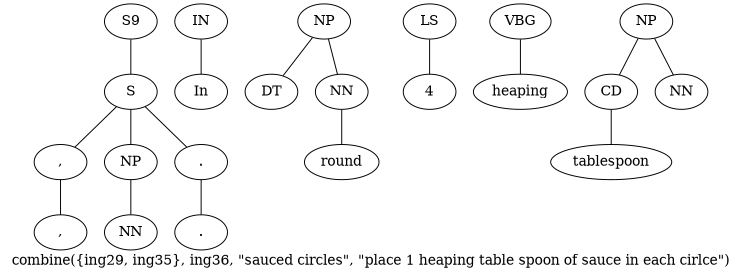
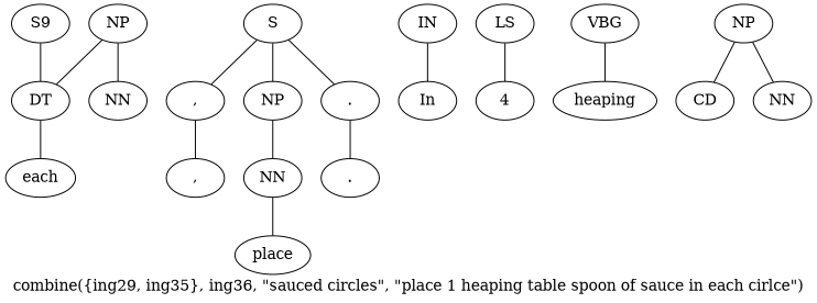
  graph {
    label="combine({ing29, ing35}, ing36, \"sauced circles\", \"place 1 heaping table spoon of sauce in each cirlce\")"
    n1 [label=S9]
    n2 [label=S]
    n3 [label=","]
    n4 [label=NP]
    n5 [label="."]
    n6 [label=","]
    n7 [label=NN]
    n8 [label="."]
    n9 [label=IN]
    n10 [label=In]
    n11 [label=NP]
    n12 [label=DT]
    n13 [label=NN]
-   n15 [label=round]
+   n14 [label=each]
+   n16 [label=place]
    n17 [label=LS]
    n18 [label=4]
    n19 [label=VBG]
    n20 [label=heaping]
    n21 [label=NP]
    n22 [label=CD]
    n23 [label=NN]
-   n24 [label=tablespoon]
-   n1 -- n2
+   n1 -- n12
    n2 -- n3
    n2 -- n4
    n2 -- n5
    n3 -- n6
    n4 -- n7
    n5 -- n8
+   n7 -- n16
    n9 -- n10
    n11 -- n12
    n11 -- n13
-   n13 -- n15
+   n12 -- n14
    n17 -- n18
    n19 -- n20
    n21 -- n22
    n21 -- n23
-   n22 -- n24
  }
